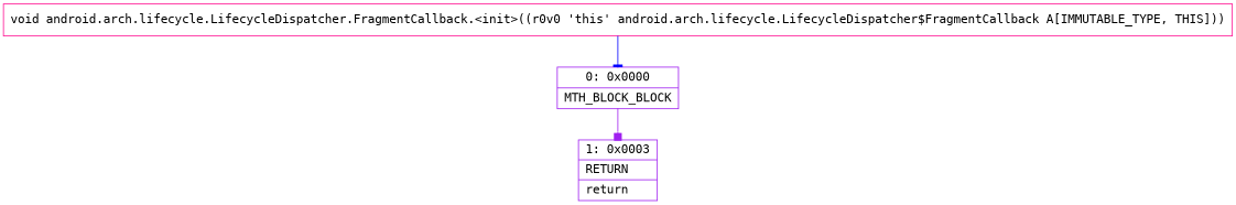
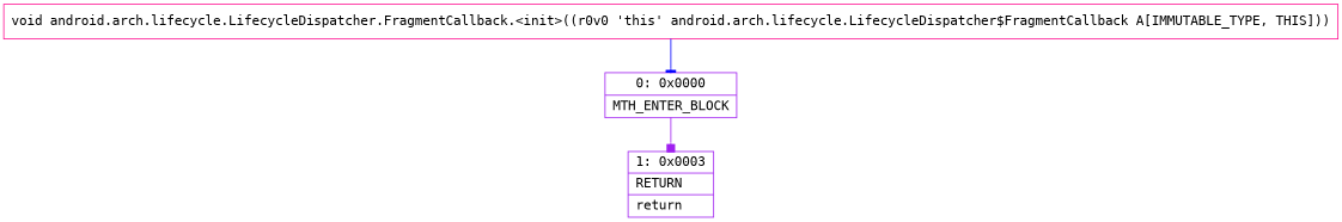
  digraph {
    fontname="DejaVu Sans Mono"
    node [shape=record color=purple fontname="DejaVu Sans Mono"]
    edge [fontname="DejaVu Sans Mono"]
-   n1 [label="{0\:\ 0x0000|MTH_BLOCK_BLOCK\l}"]
+   n1 [label="{0\:\ 0x0000|MTH_ENTER_BLOCK\l}"]
    n2 [label="{1\:\ 0x0003|RETURN\l|return\l}"]
    n3 [label="{void android.arch.lifecycle.LifecycleDispatcher.FragmentCallback.\<init\>((r0v0 'this' android.arch.lifecycle.LifecycleDispatcher$FragmentCallback A[IMMUTABLE_TYPE, THIS])) }" color=deeppink]
    n1 -> n2 [color=purple arrowhead=box]
    n3 -> n1 [color=blue arrowhead=tee]
  }
